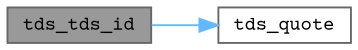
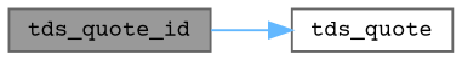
  digraph {
    rankdir=LR
    fontname="Courier Prime"
    node [fontname="Courier Prime" fontsize=10 shape=box style=filled]
-   n1 [color=gray40 fillcolor=grey60 fontcolor=black height=0.2 label=tds_tds_id width=0.4]
+   n1 [color=gray40 fillcolor=grey60 fontcolor=black height=0.2 label=tds_quote_id width=0.4]
    n2 [color=grey40 fillcolor=white height=0.2 label=tds_quote width=0.4]
    n1 -> n2 [color=steelblue1 fontname="Courier Prime" fontsize=10 labelfontname=Helvetica labelfontsize=10 style=solid]
  }
